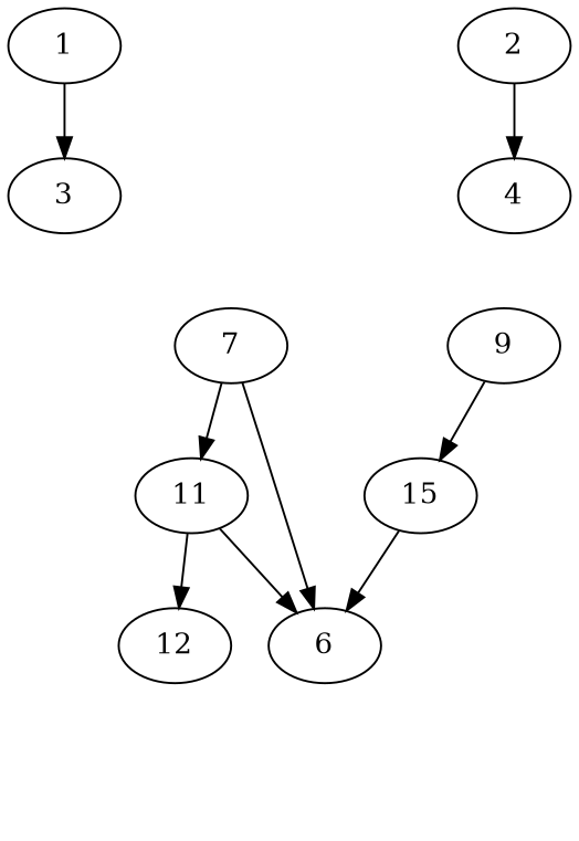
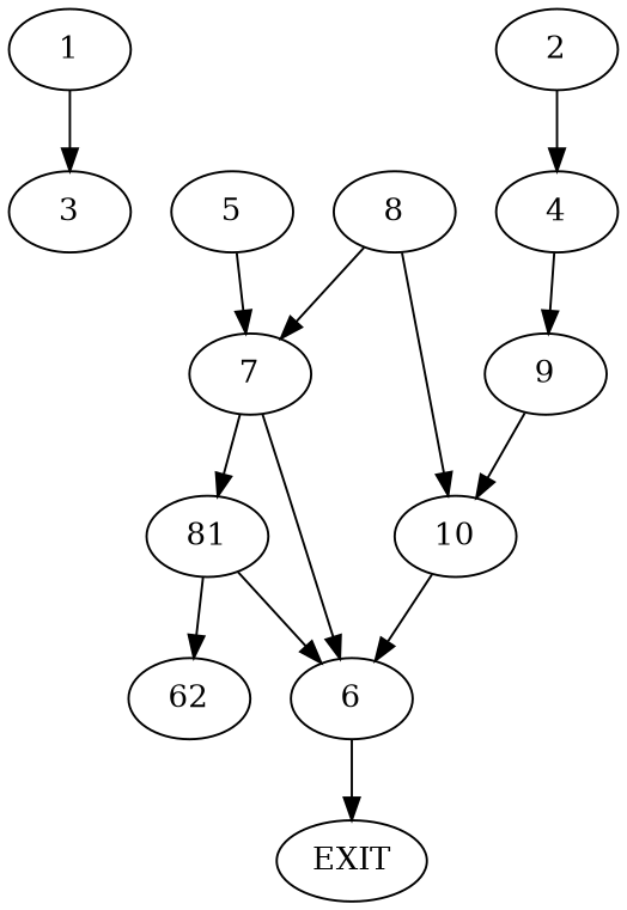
  digraph {
    1
    3
+   n3 [label=EXIT]
    2
    4
    9
+   5
    7
    6
-   10 [label=15]
-   11
-   12
+   10
+   11 [label=81]
+   8
+   12 [label=62]
    1 -> 3
    2 -> 4
+   4 -> 9
    9 -> 10
+   5 -> 7
    7 -> 6
    7 -> 11
+   6 -> n3
    10 -> 6
    11 -> 6
    11 -> 12
+   8 -> 7
+   8 -> 10
  }
